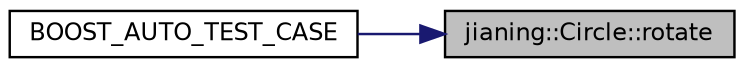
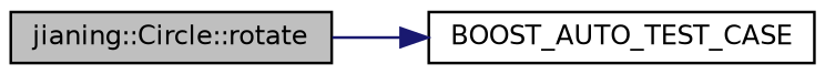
  digraph {
    rankdir=RL
    node [color=black fontname=Helvetica fontsize=10 shape=record style=filled]
    n1 [fillcolor=grey75 fontcolor=black height=0.2 label="jianing::Circle::rotate" width=0.4]
    n2 [fillcolor=white height=0.2 label=BOOST_AUTO_TEST_CASE width=0.4]
-   n1 -> n2 [color=midnightblue dir=back fontname=Helvetica fontsize=10 labelfontname=Helvetica labelfontsize=10 style=solid]
+   n2 -> n1 [color=midnightblue dir=back fontname=Helvetica fontsize=10 labelfontname=Helvetica labelfontsize=10 style=solid]
  }
